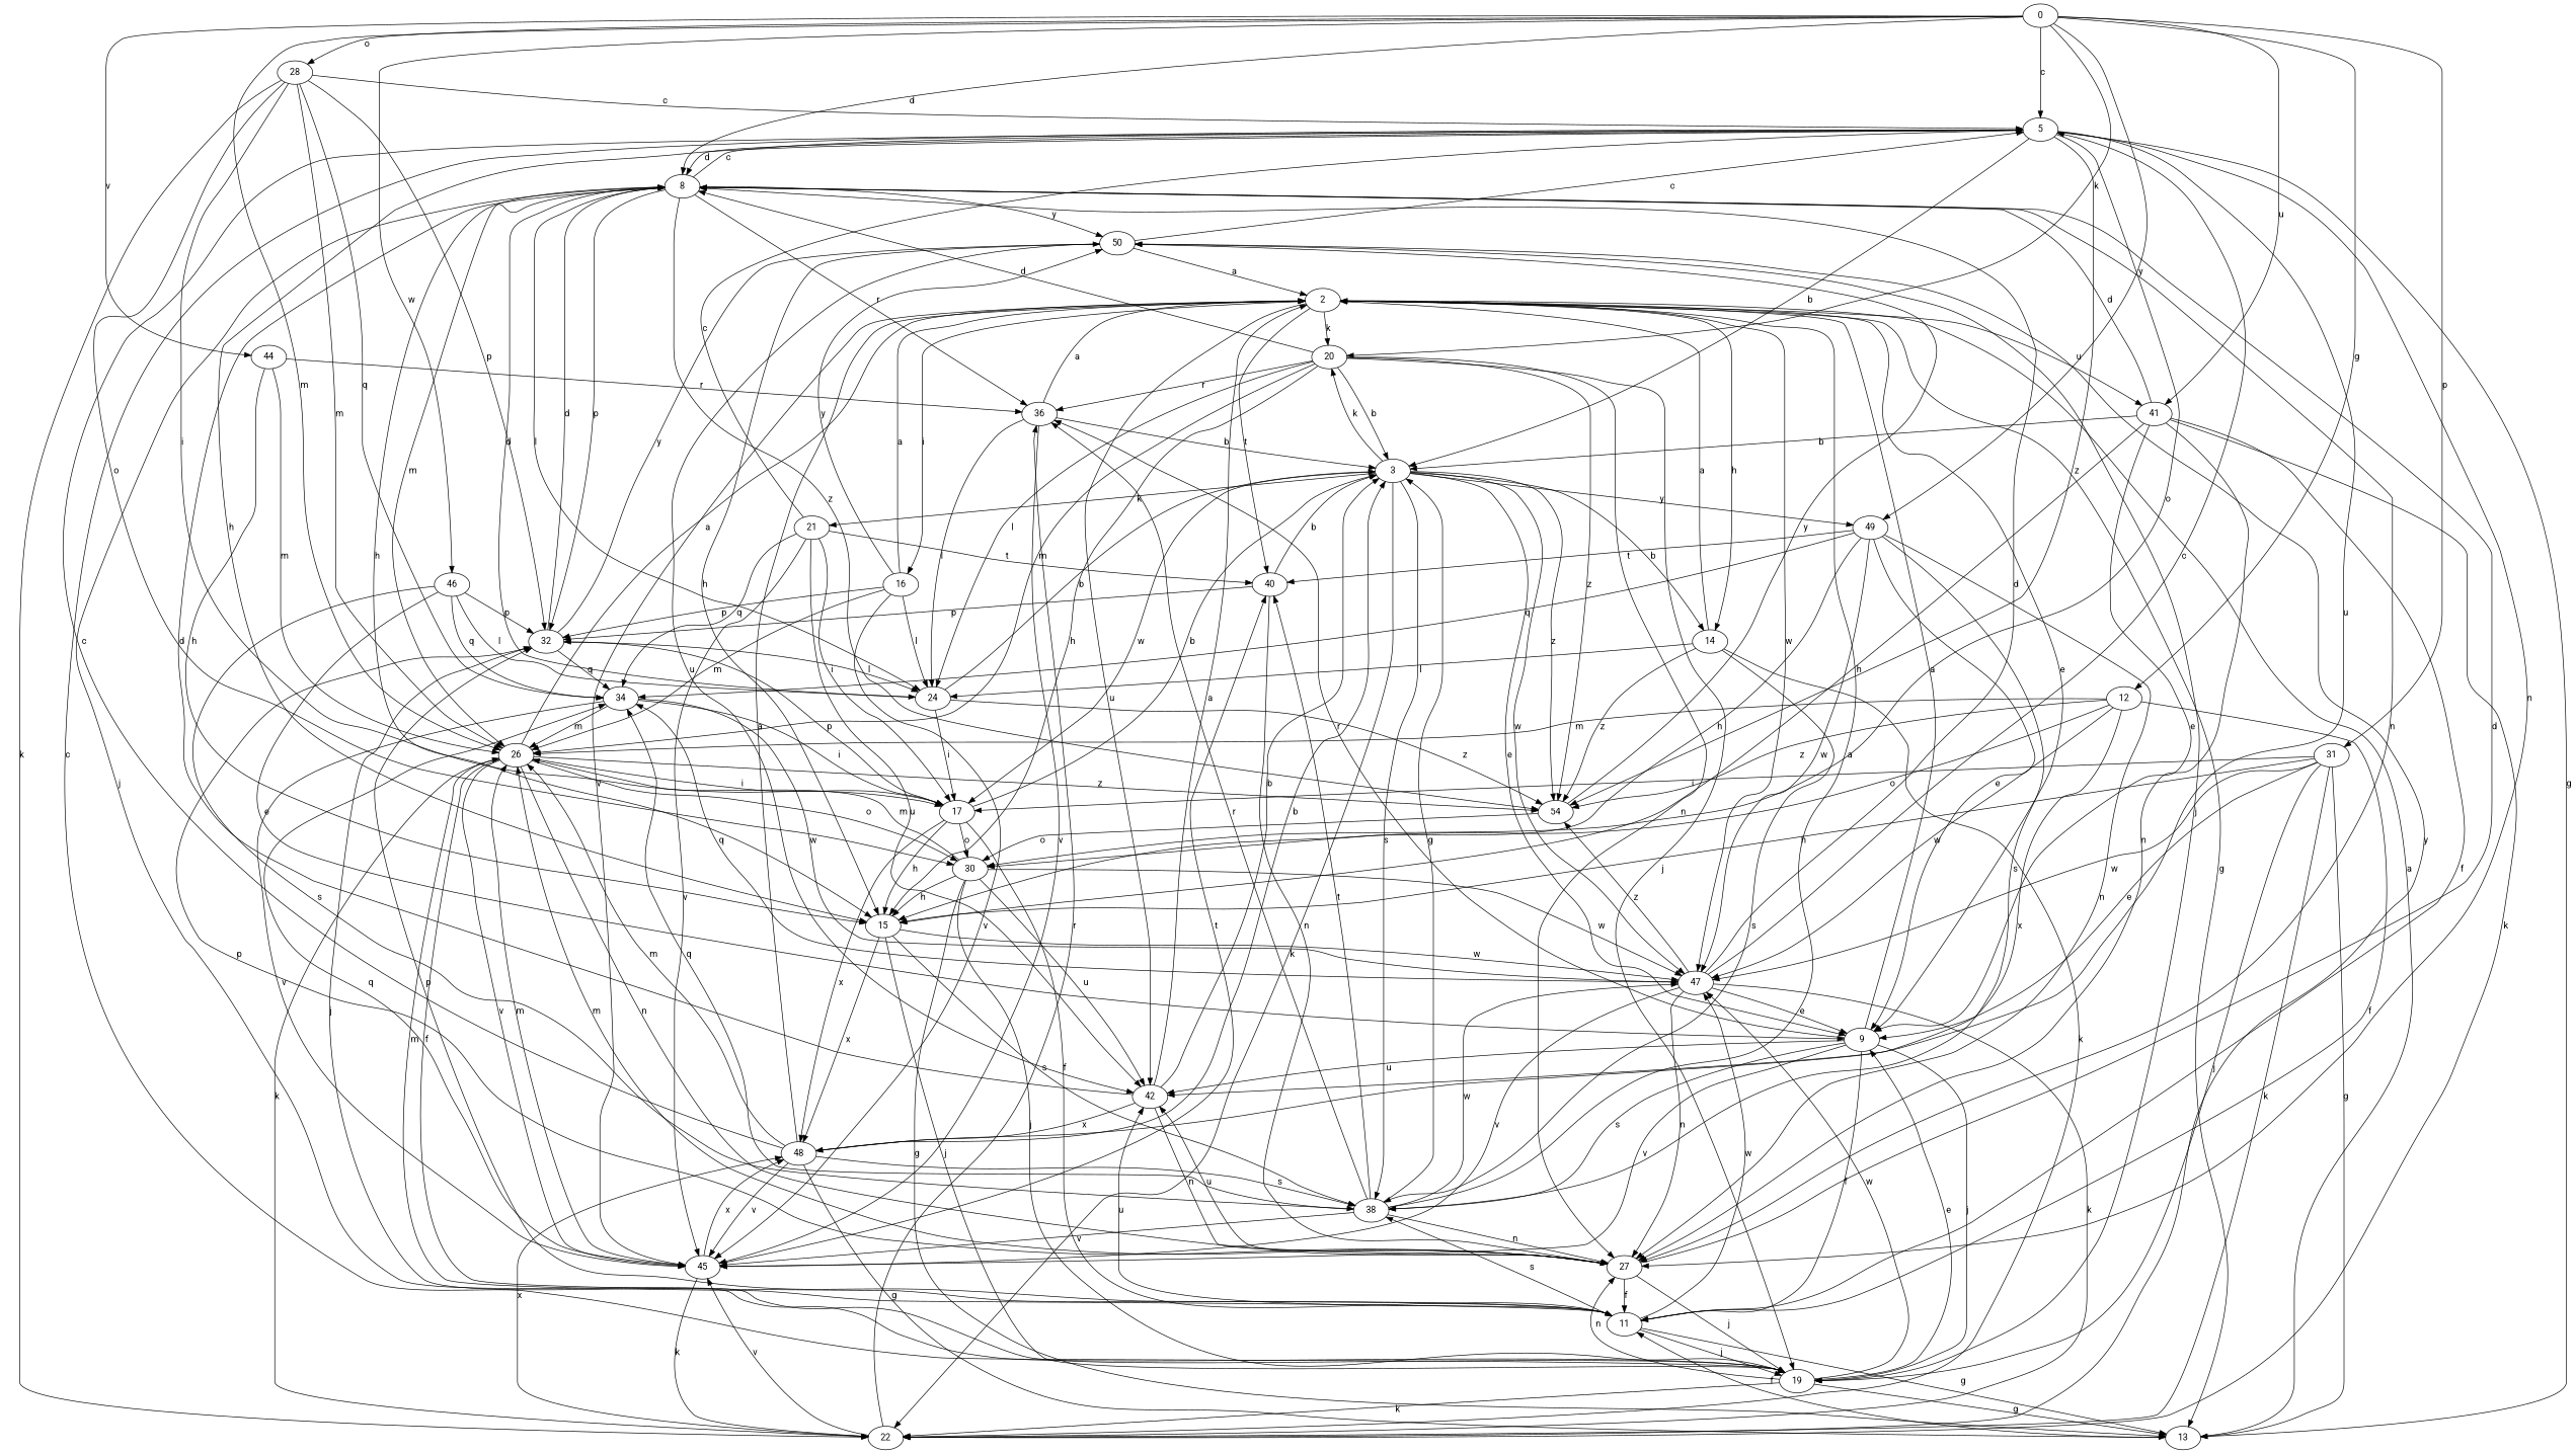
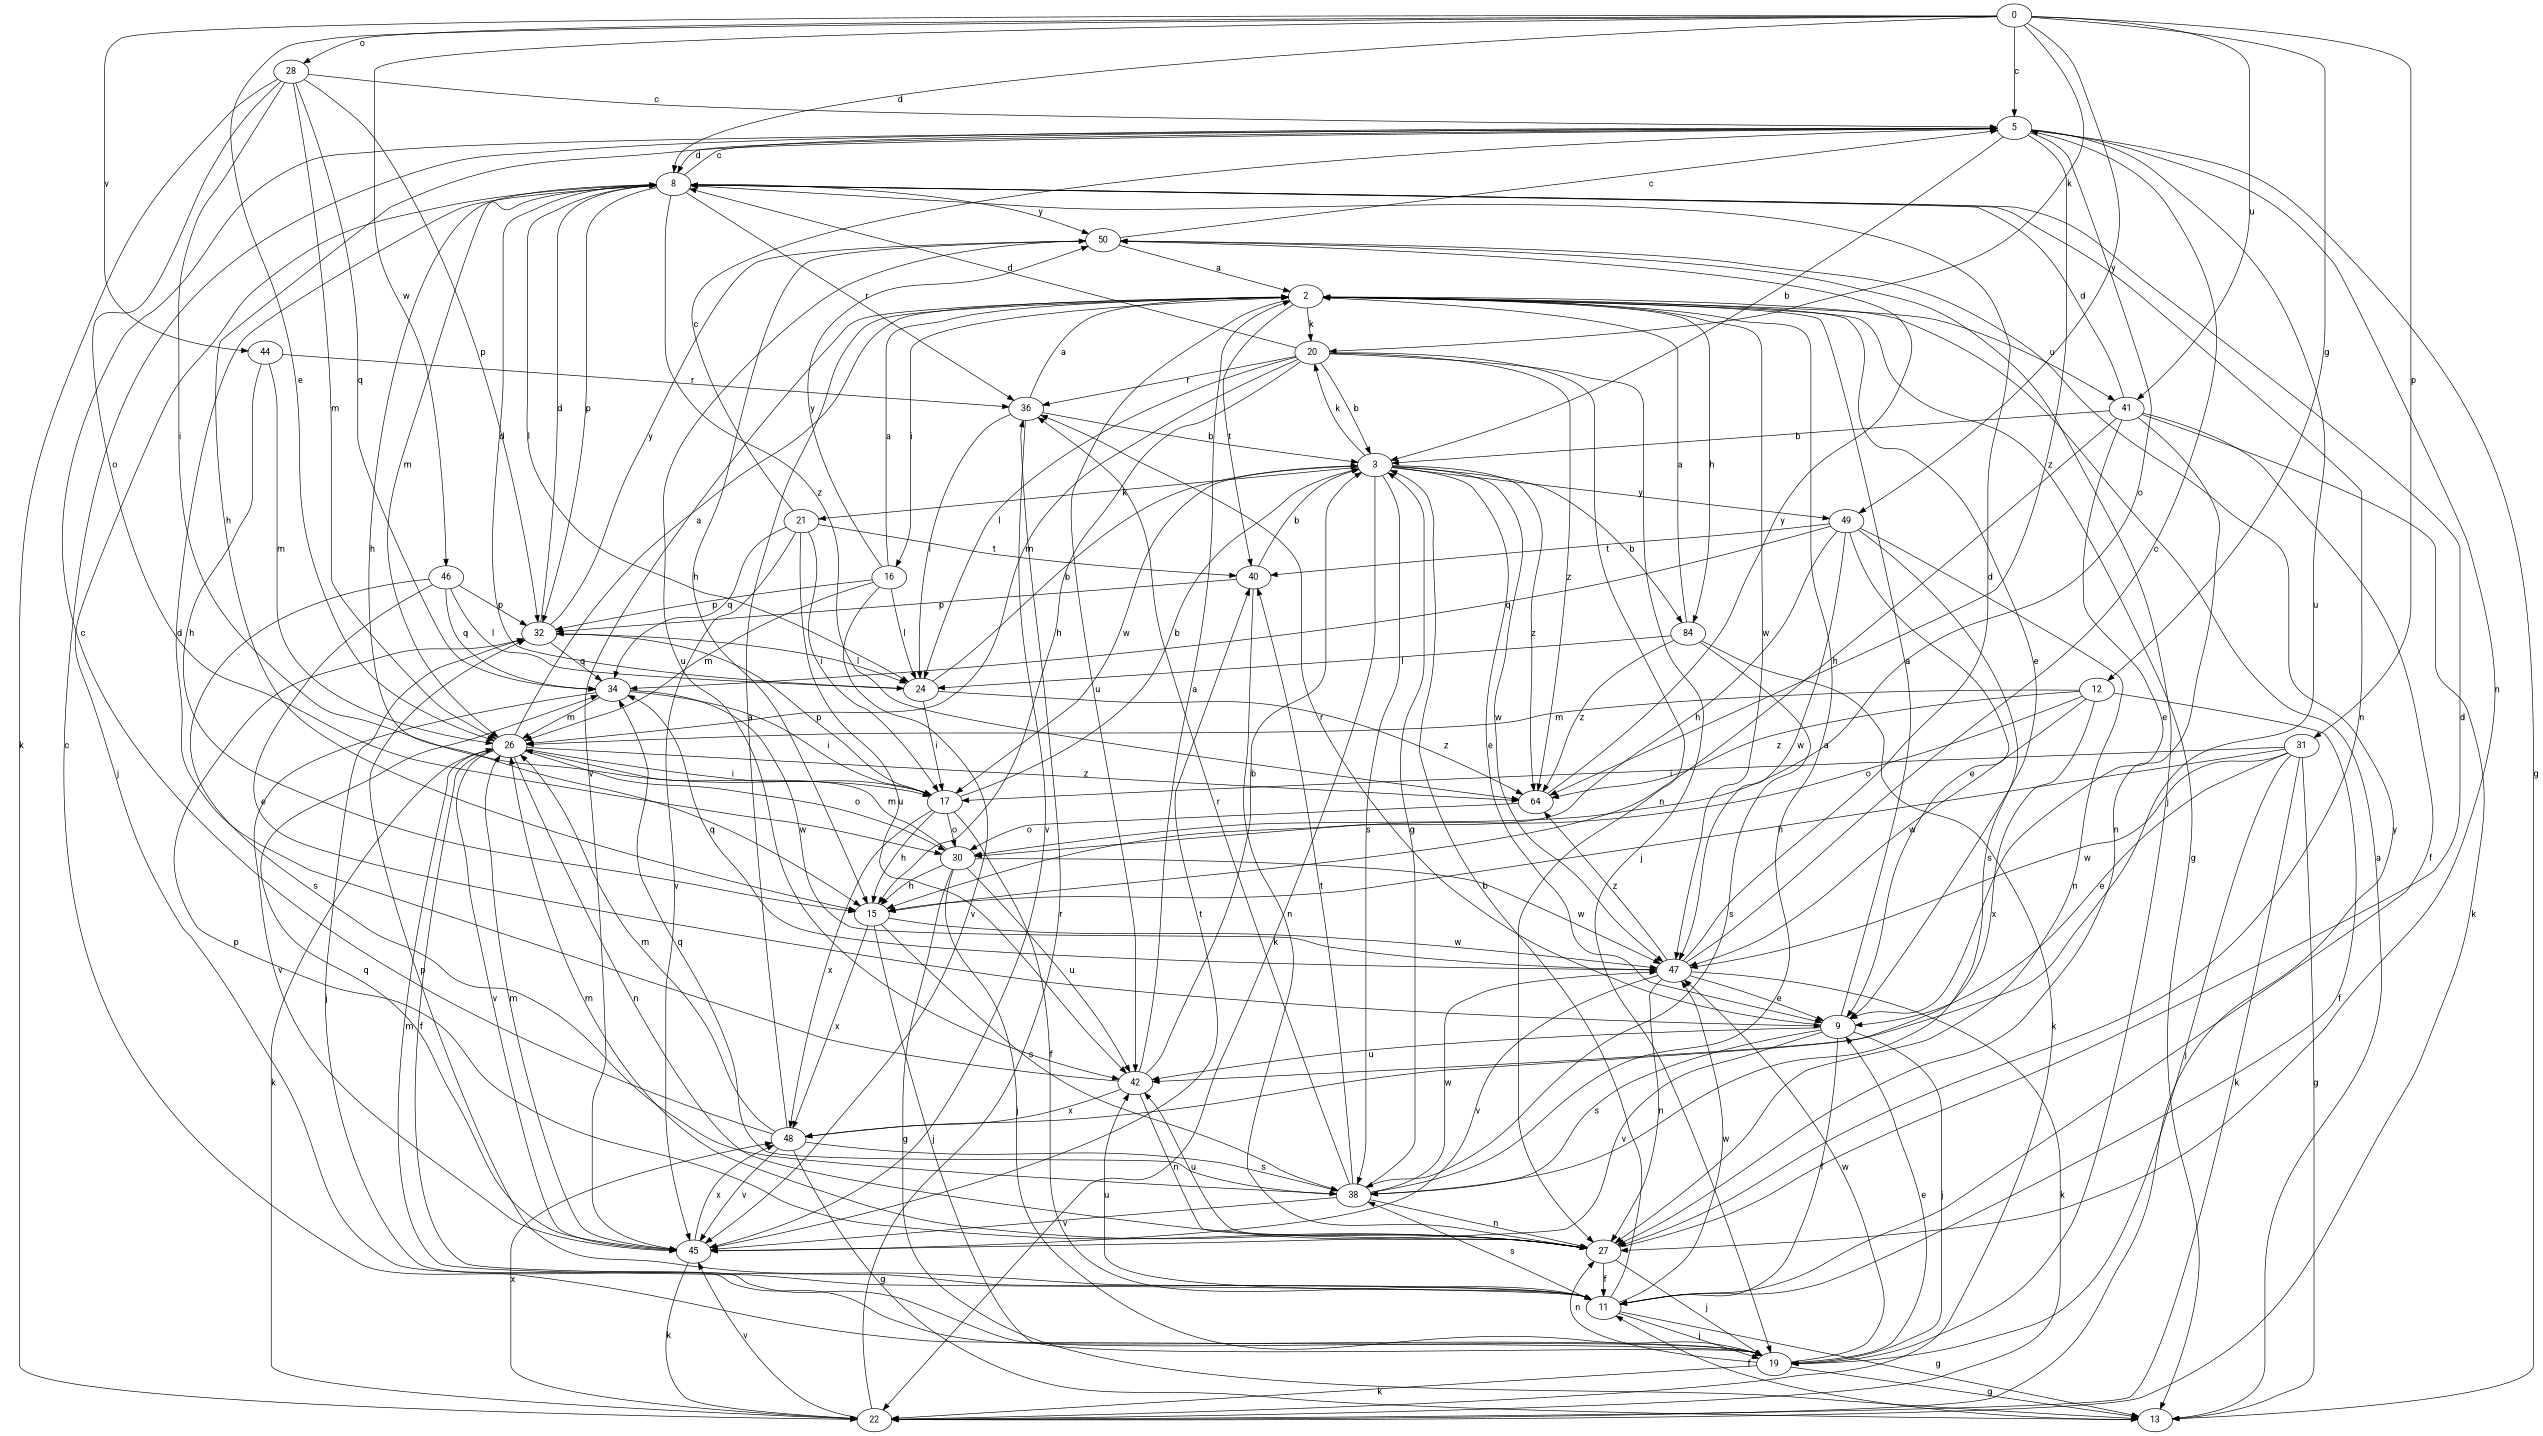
  strict digraph {
    fontname=Roboto
    node [fontname=Roboto]
    edge [fontname=Roboto]
    0
    5
    8
    12
    20
    26
    28
    31
    41
    44
    46
    49
    13
    42
    3
-   54
+   54 [label=64]
    15
    27
    30
    19
    24
    32
    36
    50
    47
    11
    48
    2
    45
    17
    22
    34
    9
    38
    40
-   14
+   14 [label=84]
    16
    21
    0 -> 5 [label=c]
    0 -> 8 [label=d]
    0 -> 12 [label=g]
    0 -> 20 [label=k]
-   0 -> 26 [label=m]
+   0 -> 26 [label=e]
    0 -> 28 [label=o]
    0 -> 31 [label=p]
    0 -> 41 [label=u]
    0 -> 44 [label=v]
    0 -> 46 [label=w]
    0 -> 49 [label=y]
    5 -> 8 [label=d]
    5 -> 13 [label=g]
    5 -> 42 [label=u]
    5 -> 3 [label=b]
    5 -> 54 [label=z]
    5 -> 15 [label=h]
    5 -> 27 [label=n]
    5 -> 30 [label=o]
    8 -> 5 [label=c]
    8 -> 26 [label=m]
    8 -> 54 [label=z]
    8 -> 15 [label=h]
    8 -> 27 [label=n]
    8 -> 19 [label=j]
    8 -> 24 [label=l]
    8 -> 32 [label=p]
    8 -> 36 [label=r]
    8 -> 50 [label=y]
    12 -> 26 [label=m]
    12 -> 54 [label=z]
    12 -> 30 [label=o]
    12 -> 47 [label=w]
    12 -> 11 [label=f]
    12 -> 48 [label=x]
    20 -> 8 [label=d]
    20 -> 26 [label=m]
    20 -> 3 [label=b]
    20 -> 54 [label=z]
    20 -> 15 [label=h]
    20 -> 27 [label=n]
    20 -> 19 [label=j]
    20 -> 24 [label=l]
    20 -> 36 [label=r]
    26 -> 54 [label=z]
    26 -> 27 [label=n]
    26 -> 30 [label=o]
    26 -> 11 [label=f]
    26 -> 2 [label=a]
    26 -> 45 [label=v]
    26 -> 17 [label=i]
    26 -> 22 [label=k]
    28 -> 5 [label=c]
    28 -> 26 [label=m]
    28 -> 30 [label=o]
    28 -> 32 [label=p]
    28 -> 17 [label=i]
    28 -> 22 [label=k]
    28 -> 34 [label=q]
    31 -> 13 [label=g]
    31 -> 15 [label=h]
    31 -> 19 [label=j]
    31 -> 47 [label=w]
    31 -> 17 [label=i]
    31 -> 22 [label=k]
    31 -> 9 [label=e]
    41 -> 8 [label=d]
    41 -> 3 [label=b]
    41 -> 15 [label=h]
    41 -> 27 [label=n]
    41 -> 11 [label=f]
    41 -> 22 [label=k]
    41 -> 9 [label=e]
    44 -> 26 [label=m]
    44 -> 15 [label=h]
    44 -> 36 [label=r]
    46 -> 24 [label=l]
    46 -> 32 [label=p]
    46 -> 34 [label=q]
    46 -> 9 [label=e]
    46 -> 38 [label=s]
    49 -> 15 [label=h]
    49 -> 27 [label=n]
    49 -> 47 [label=w]
    49 -> 34 [label=q]
    49 -> 9 [label=e]
    49 -> 38 [label=s]
    49 -> 40 [label=t]
    13 -> 11 [label=f]
    13 -> 2 [label=a]
    42 -> 8 [label=d]
    42 -> 3 [label=b]
    42 -> 27 [label=n]
    42 -> 48 [label=x]
    42 -> 2 [label=a]
    3 -> 20 [label=k]
    3 -> 49 [label=y]
    3 -> 54 [label=z]
    3 -> 47 [label=w]
    3 -> 17 [label=w]
    3 -> 22 [label=k]
    3 -> 9 [label=e]
    3 -> 38 [label=s]
    3 -> 14 [label=b]
    3 -> 21 [label=k]
    54 -> 30 [label=o]
    54 -> 50 [label=y]
    15 -> 19 [label=j]
    15 -> 47 [label=w]
    15 -> 48 [label=x]
    15 -> 38 [label=s]
    27 -> 8 [label=d]
    27 -> 26 [label=m]
    27 -> 42 [label=u]
    27 -> 19 [label=j]
    27 -> 32 [label=p]
    27 -> 11 [label=f]
    30 -> 26 [label=m]
    30 -> 13 [label=g]
    30 -> 42 [label=u]
    30 -> 15 [label=h]
    30 -> 19 [label=j]
    30 -> 47 [label=w]
    19 -> 5 [label=c]
    19 -> 13 [label=g]
    19 -> 27 [label=n]
    19 -> 47 [label=w]
    19 -> 22 [label=k]
    19 -> 9 [label=e]
    24 -> 8 [label=d]
    24 -> 3 [label=b]
    24 -> 54 [label=z]
    24 -> 17 [label=i]
    32 -> 8 [label=d]
    32 -> 19 [label=j]
    32 -> 24 [label=l]
    32 -> 50 [label=y]
    32 -> 34 [label=q]
    36 -> 3 [label=b]
    36 -> 24 [label=l]
    36 -> 2 [label=a]
    36 -> 45 [label=v]
    50 -> 5 [label=c]
    50 -> 42 [label=u]
    50 -> 15 [label=h]
    50 -> 19 [label=j]
    50 -> 2 [label=a]
    47 -> 5 [label=c]
    47 -> 8 [label=d]
    47 -> 54 [label=z]
    47 -> 27 [label=n]
    47 -> 45 [label=v]
    47 -> 22 [label=k]
    47 -> 34 [label=q]
    47 -> 9 [label=e]
    11 -> 26 [label=m]
    11 -> 13 [label=g]
    11 -> 42 [label=u]
    11 -> 19 [label=j]
    11 -> 32 [label=p]
    11 -> 47 [label=w]
    11 -> 38 [label=s]
    48 -> 5 [label=c]
    48 -> 26 [label=m]
    48 -> 13 [label=g]
-   48 -> 3 [label=b]
+   11 -> 3 [label=b]
    48 -> 2 [label=a]
    48 -> 45 [label=v]
    48 -> 38 [label=s]
    2 -> 20 [label=k]
    2 -> 41 [label=u]
    2 -> 13 [label=g]
    2 -> 42 [label=u]
    2 -> 47 [label=w]
    2 -> 45 [label=v]
    2 -> 9 [label=e]
    2 -> 40 [label=t]
    2 -> 14 [label=h]
    2 -> 16 [label=i]
    45 -> 26 [label=m]
    45 -> 48 [label=x]
    45 -> 22 [label=k]
    45 -> 34 [label=q]
    45 -> 40 [label=t]
    17 -> 3 [label=b]
    17 -> 15 [label=h]
    17 -> 30 [label=o]
    17 -> 32 [label=p]
    17 -> 11 [label=f]
    17 -> 48 [label=x]
    22 -> 36 [label=r]
    22 -> 50 [label=y]
    22 -> 48 [label=x]
    22 -> 45 [label=v]
    34 -> 26 [label=m]
    34 -> 47 [label=w]
    34 -> 45 [label=v]
    34 -> 17 [label=i]
    9 -> 42 [label=u]
    9 -> 19 [label=j]
    9 -> 36 [label=r]
    9 -> 11 [label=f]
    9 -> 2 [label=a]
    9 -> 45 [label=v]
    9 -> 38 [label=s]
    38 -> 3 [label=g]
    38 -> 27 [label=n]
    38 -> 36 [label=r]
    38 -> 47 [label=w]
    38 -> 2 [label=a]
    38 -> 45 [label=v]
    38 -> 34 [label=q]
    38 -> 40 [label=t]
    40 -> 3 [label=b]
    40 -> 27 [label=n]
    40 -> 32 [label=p]
    14 -> 54 [label=z]
    14 -> 24 [label=l]
    14 -> 2 [label=a]
    14 -> 22 [label=k]
    14 -> 38 [label=s]
    16 -> 26 [label=m]
    16 -> 24 [label=l]
    16 -> 32 [label=p]
    16 -> 50 [label=y]
    16 -> 2 [label=a]
    16 -> 45 [label=v]
    21 -> 5 [label=c]
    21 -> 42 [label=u]
    21 -> 45 [label=v]
    21 -> 17 [label=i]
    21 -> 34 [label=q]
    21 -> 40 [label=t]
  }
